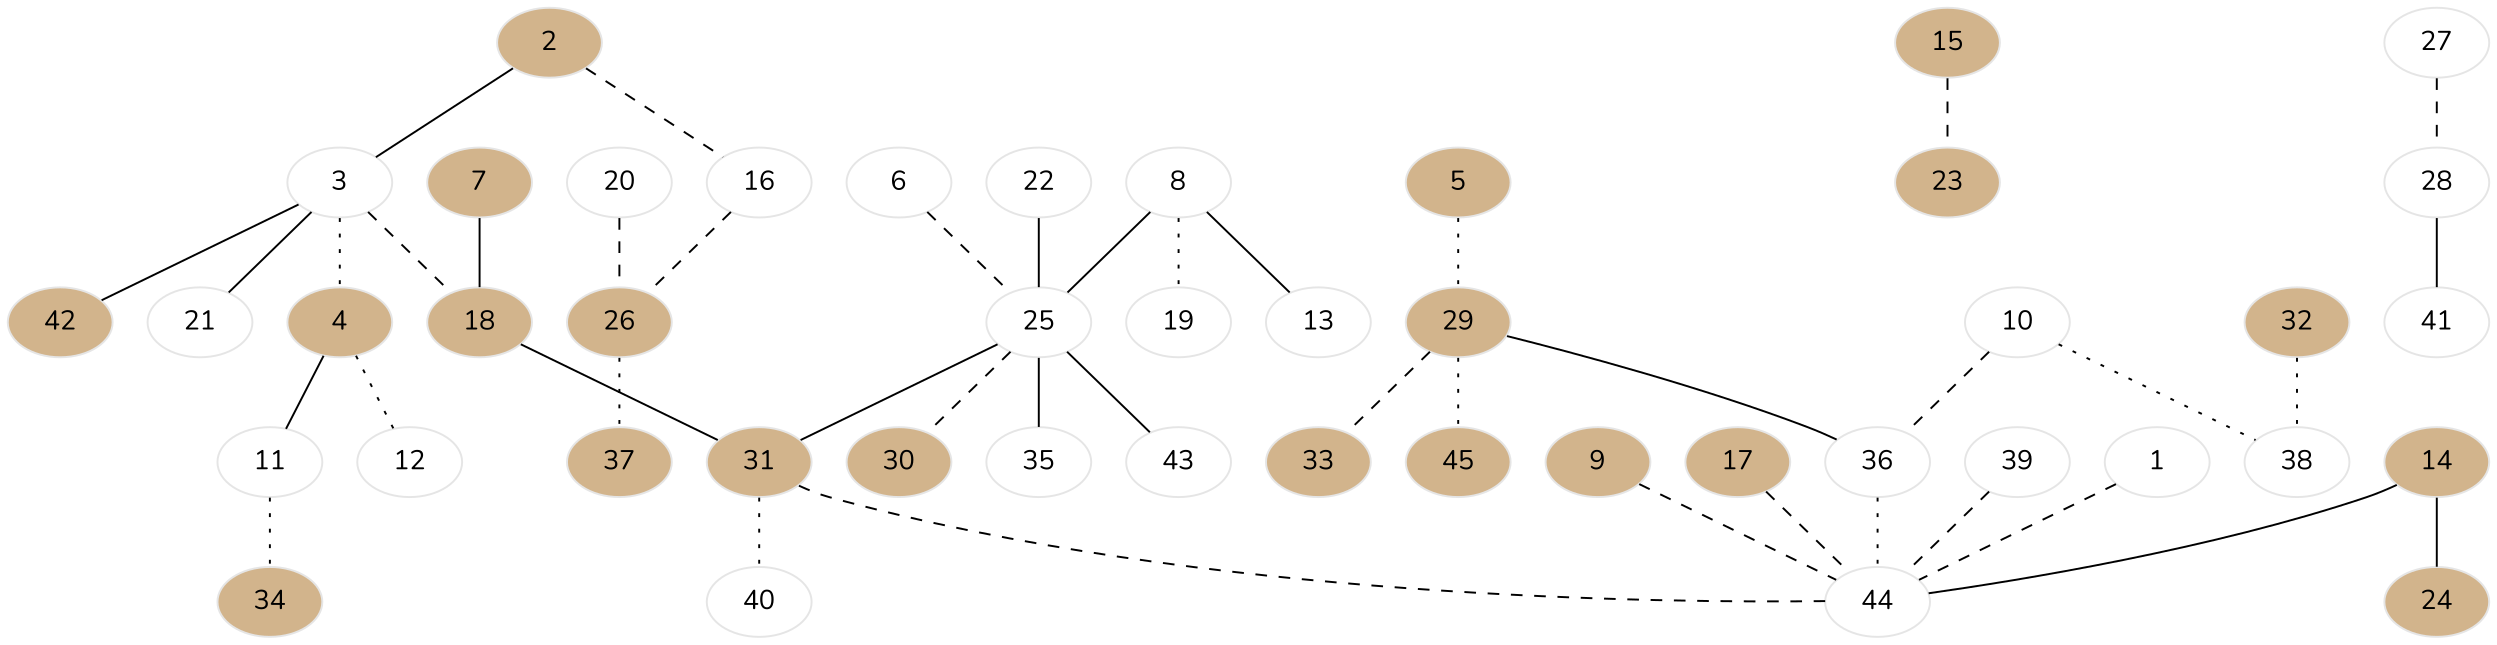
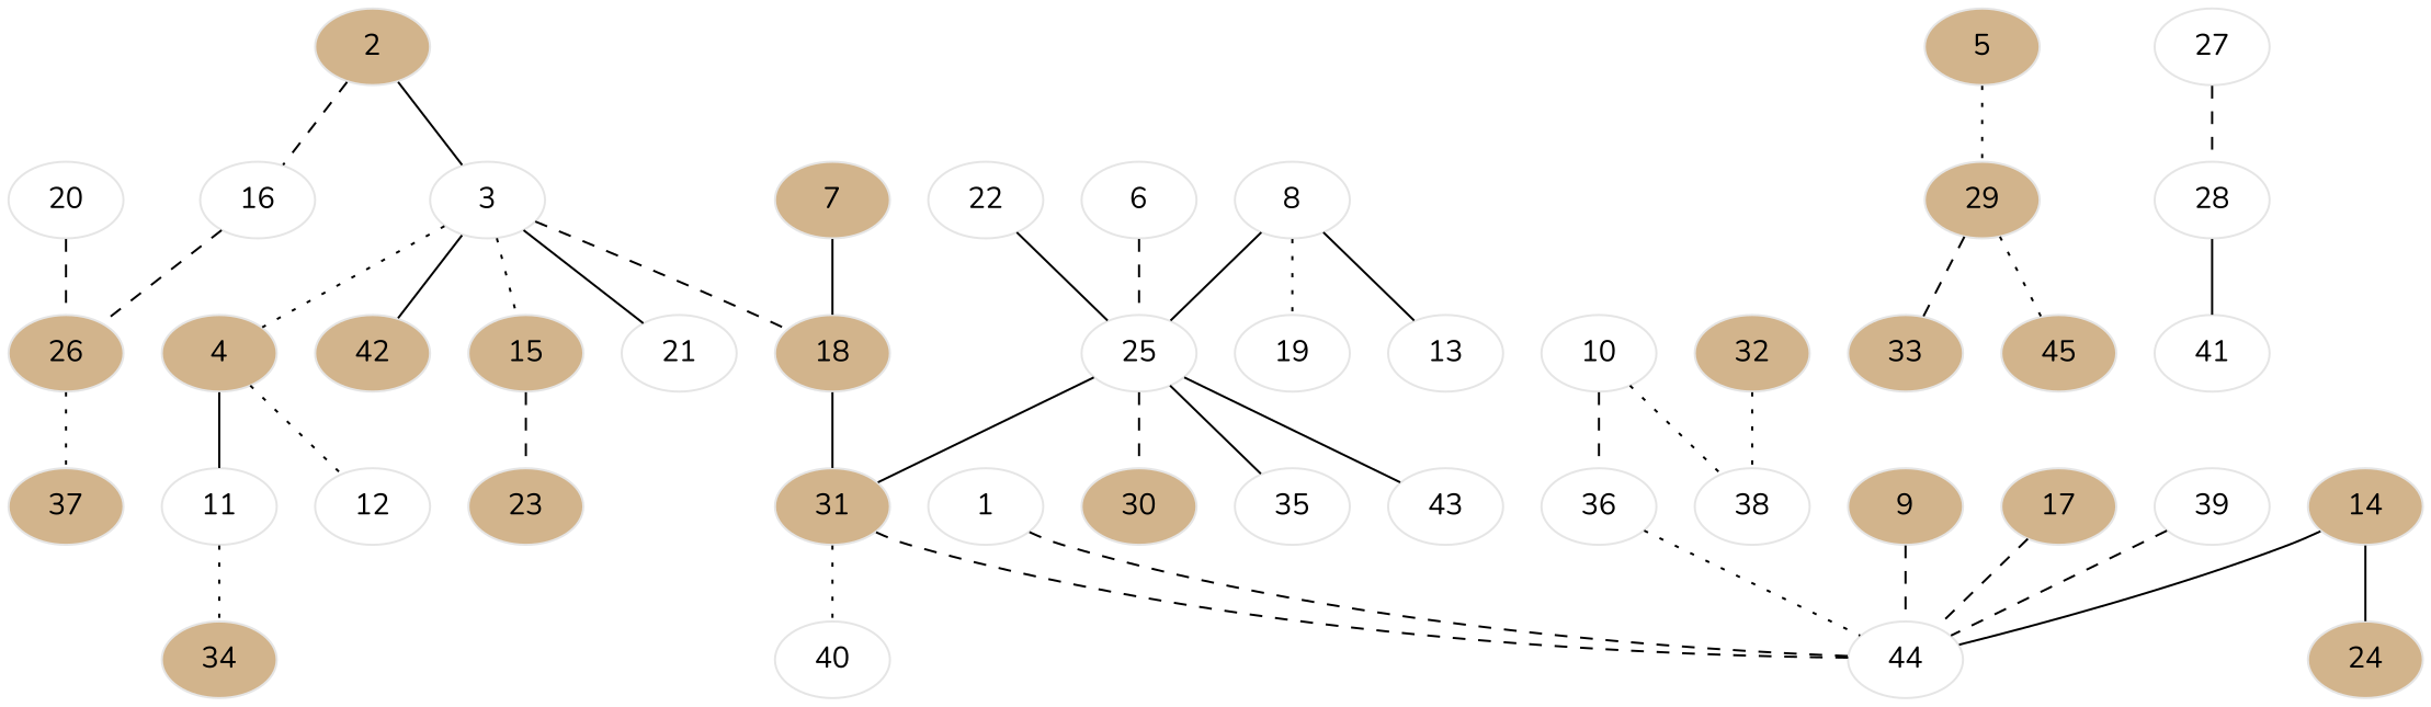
  graph {
    fontname=Nunito
    node [color=gray90 fillcolor=white fontname=Nunito style=filled]
    edge [fontname=Nunito style=solid weight=1.0]
    1
    44
    2 [fillcolor=tan]
    3
    16
    4 [fillcolor=tan]
    15 [fillcolor=tan]
    18 [fillcolor=tan]
    21
    42 [fillcolor=tan]
    26 [fillcolor=tan]
    11
    12
    23 [fillcolor=tan]
    31 [fillcolor=tan]
    34 [fillcolor=tan]
    5 [fillcolor=tan]
    29 [fillcolor=tan]
    27
    28
    36
    33 [fillcolor=tan]
    45 [fillcolor=tan]
    6
    25
    30 [fillcolor=tan]
    35
    43
    7 [fillcolor=tan]
    8
    13
    19
    9 [fillcolor=tan]
    10
    38
    14 [fillcolor=tan]
    24 [fillcolor=tan]
    37 [fillcolor=tan]
    17 [fillcolor=tan]
    40
    20
    22
    41
    32 [fillcolor=tan]
    39
    1 -- 44 [style=dashed]
    2 -- 3
    2 -- 16 [style=dashed]
    3 -- 4 [style=dotted]
+   3 -- 15 [style=dotted]
    3 -- 18 [style=dashed]
    3 -- 21
    3 -- 42
    16 -- 26 [style=dashed]
    4 -- 11
    4 -- 12 [style=dotted]
    15 -- 23 [style=dashed]
    18 -- 31
    26 -- 37 [style=dotted]
    11 -- 34 [style=dotted]
    31 -- 44 [style=dashed]
    31 -- 40 [style=dotted]
    5 -- 29 [style=dotted]
-   29 -- 36
    29 -- 33 [style=dashed]
    29 -- 45 [style=dotted]
    27 -- 28 [style=dashed]
    28 -- 41
    36 -- 44 [style=dotted]
    6 -- 25 [style=dashed]
    25 -- 31
    25 -- 30 [style=dashed]
    25 -- 35
    25 -- 43
    7 -- 18
    8 -- 25
    8 -- 13
    8 -- 19 [style=dotted]
    9 -- 44 [style=dashed]
    10 -- 36 [style=dashed]
    10 -- 38 [style=dotted]
    14 -- 44
    14 -- 24
    17 -- 44 [style=dashed]
    20 -- 26 [style=dashed]
    22 -- 25
    32 -- 38 [style=dotted]
    39 -- 44 [style=dashed]
  }
